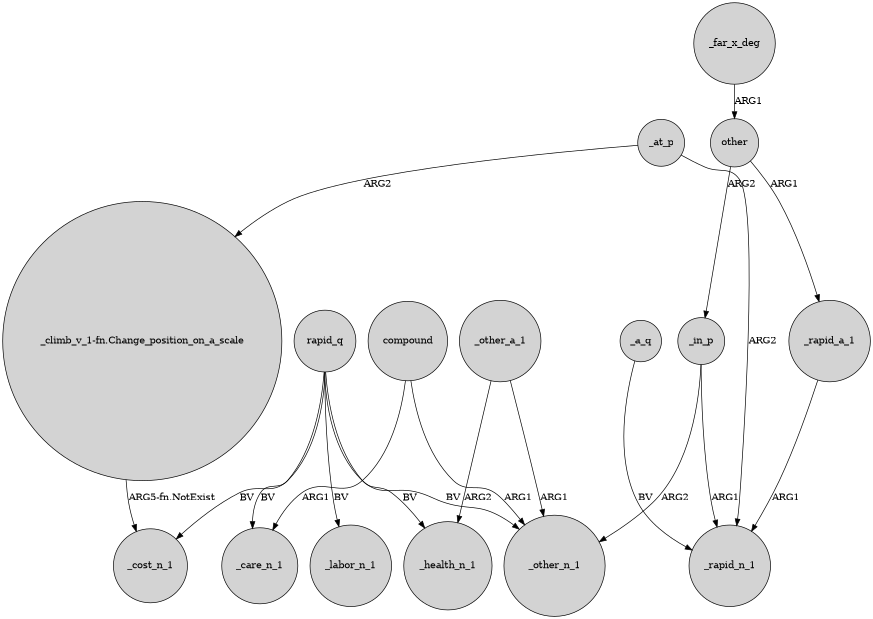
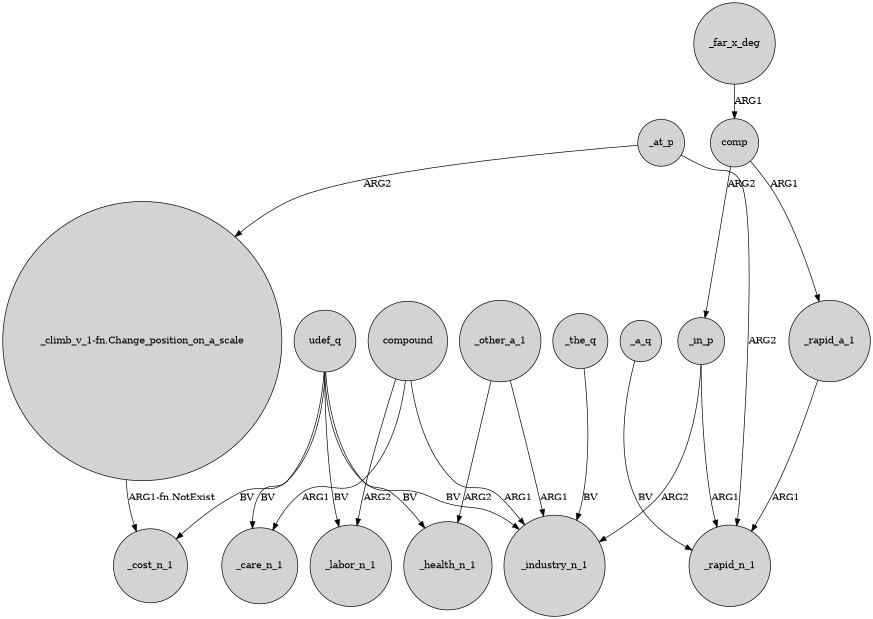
  digraph {
    node [shape=circle style=filled]
    _at_p
    "_climb_v_1-fn.Change_position_on_a_scale"
    n3 [label=_rapid_n_1]
    _cost_n_1
    _a_q
-   udef_q [label=rapid_q]
+   udef_q
    _care_n_1
-   _industry_n_1 [label=_other_n_1]
+   _industry_n_1
    _labor_n_1
    _health_n_1
-   comp [label=other]
+   comp
    _in_p
    _rapid_a_1
    compound
+   _the_q
    _far_x_deg
    _other_a_1
    _at_p -> "_climb_v_1-fn.Change_position_on_a_scale" [label=ARG2]
    _at_p -> n3 [label=ARG2]
-   "_climb_v_1-fn.Change_position_on_a_scale" -> _cost_n_1 [label="ARG5-fn.NotExist"]
+   "_climb_v_1-fn.Change_position_on_a_scale" -> _cost_n_1 [label="ARG1-fn.NotExist"]
    _a_q -> n3 [label=BV]
    udef_q -> _cost_n_1 [label=BV]
    udef_q -> _care_n_1 [label=BV]
    udef_q -> _industry_n_1 [label=BV]
    udef_q -> _labor_n_1 [label=BV]
    udef_q -> _health_n_1 [label=BV]
    comp -> _in_p [label=ARG2]
    comp -> _rapid_a_1 [label=ARG1]
    _in_p -> n3 [label=ARG1]
    _in_p -> _industry_n_1 [label=ARG2]
    _rapid_a_1 -> n3 [label=ARG1]
    compound -> _care_n_1 [label=ARG1]
    compound -> _industry_n_1 [label=ARG1]
+   compound -> _labor_n_1 [label=ARG2]
+   _the_q -> _industry_n_1 [label=BV]
    _far_x_deg -> comp [label=ARG1]
    _other_a_1 -> _industry_n_1 [label=ARG1]
    _other_a_1 -> _health_n_1 [label=ARG2]
  }
